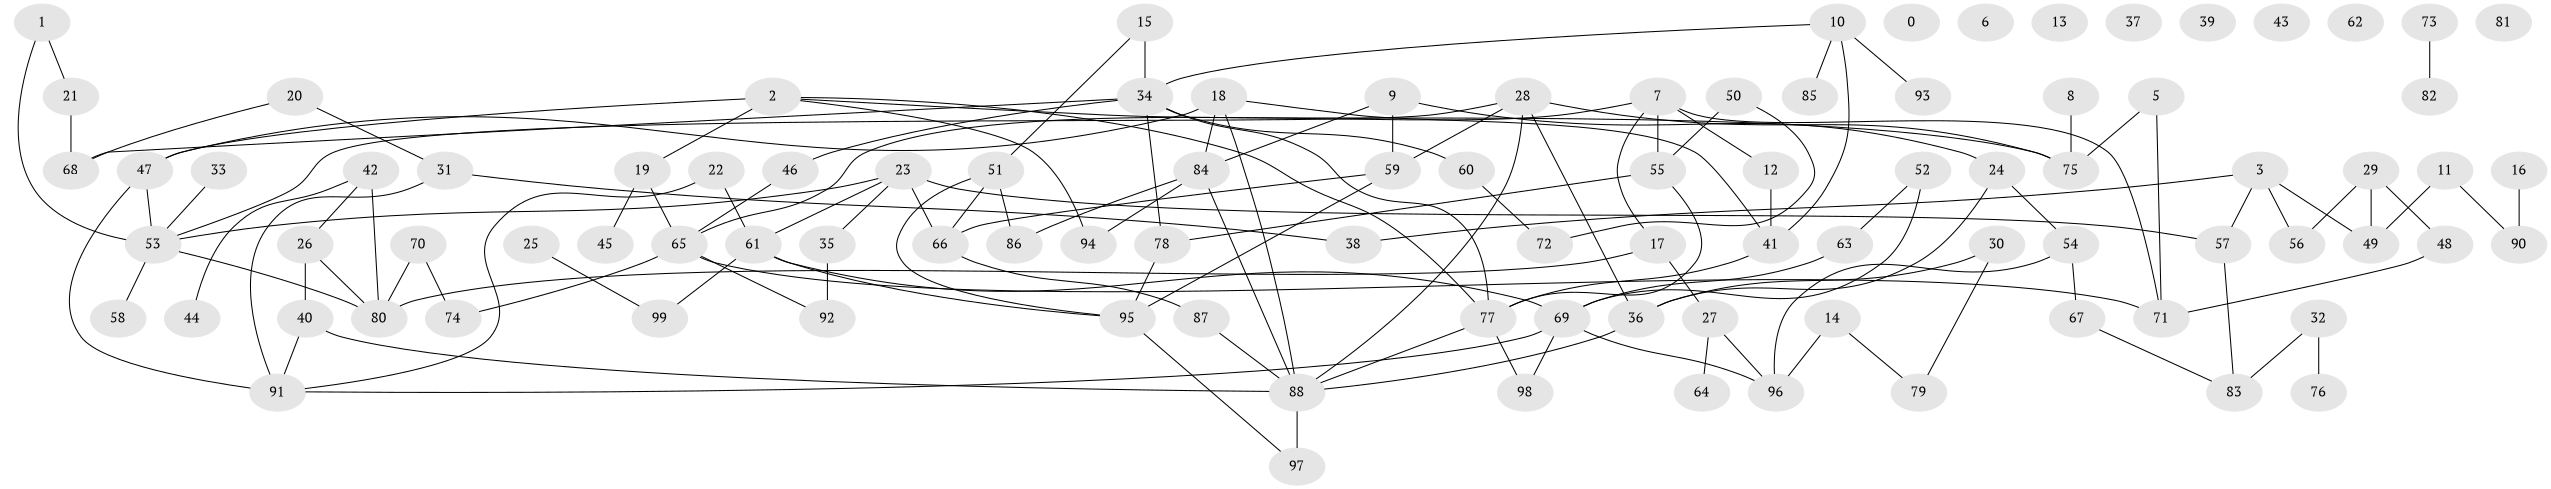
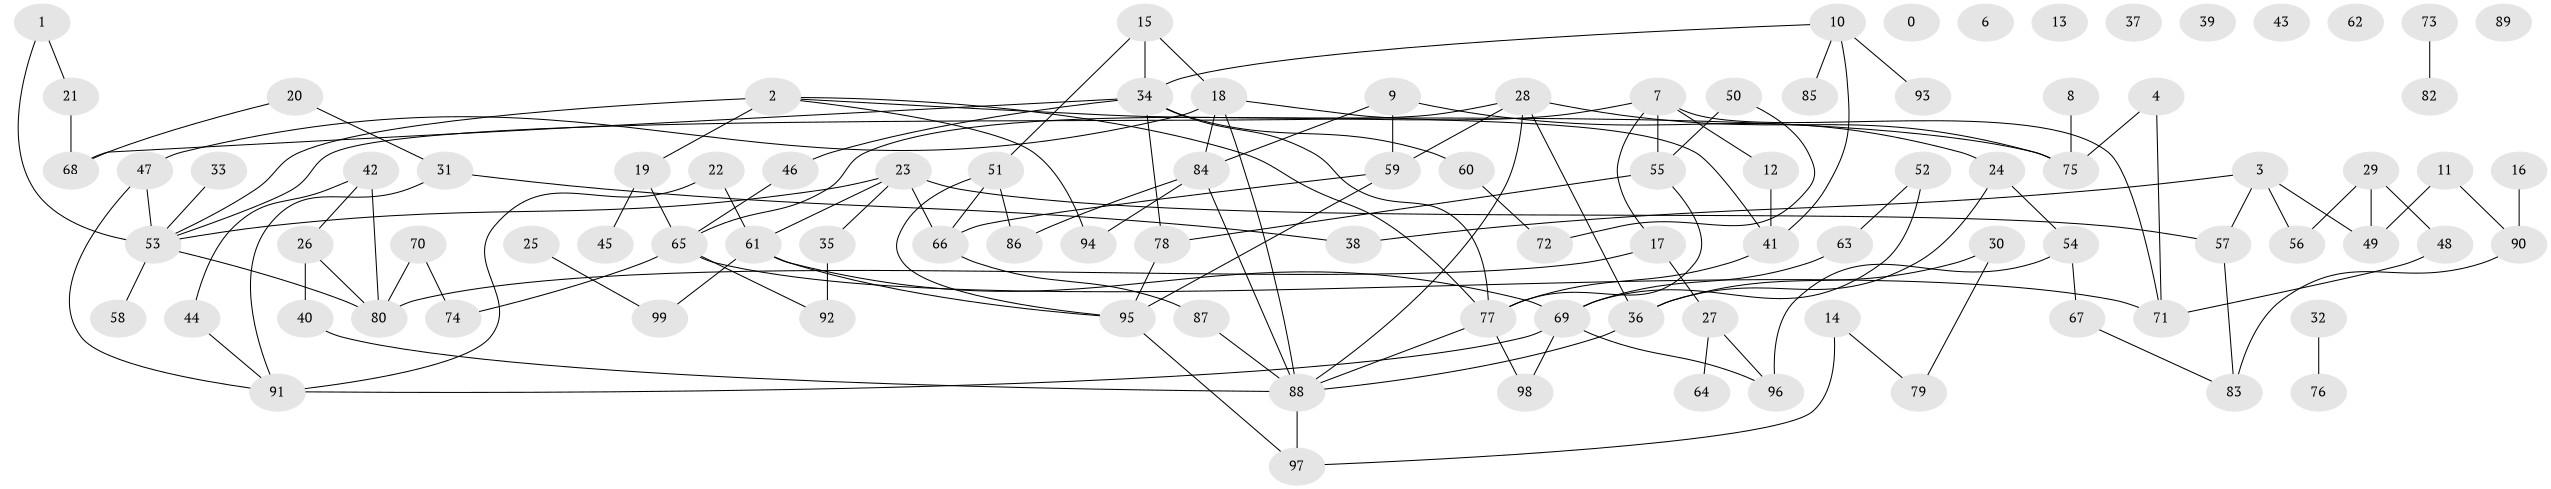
  graph {
    fontname="PT Serif"
    node [color=gray90 fontname="PT Serif" style=filled]
    edge [fontname="PT Serif"]
    1
    21
    53
    68
    80
    58
    2
    19
    75
    77
    94
    65
    45
    88
    98
    3
    38
    49
    56
    57
    83
-   4 [label=5]
+   4
    71
    n24 [label=0]
    6
    7
    12
    17
    55
    41
    27
    78
    92
    74
    8
    9
    24
    59
    84
    36
    54
    66
    95
    86
    10
    34
    85
    93
    46
    60
    11
    90
    13
    14
    79
    97
    15
    18
    51
    47
    16
    64
    96
    91
    20
    31
    22
    61
    26
    40
    n71 [label=99]
    69
    23
    35
    87
    67
    25
    28
    29
    48
    30
    32
    76
    33
    72
    37
    39
    42
    44
    43
    50
    52
    63
    62
    70
    73
    82
-   81
+   81 [label=89]
    1 -- 21
    1 -- 53
    21 -- 68
    53 -- 80
    53 -- 58
-   2 -- 47
+   2 -- 53
    2 -- 19
    2 -- 75
    2 -- 77
    2 -- 94
    19 -- 65
    19 -- 45
    77 -- 88
    77 -- 98
    65 -- 71
    65 -- 92
    65 -- 74
    88 -- 97
    3 -- 38
    3 -- 49
    3 -- 56
    3 -- 57
    57 -- 83
    4 -- 75
    4 -- 71
    7 -- 65
    7 -- 71
    7 -- 12
    7 -- 17
    7 -- 55
    12 -- 41
    17 -- 80
    17 -- 27
    55 -- 77
    55 -- 78
    41 -- 77
    27 -- 64
    27 -- 96
    78 -- 95
    8 -- 75
    9 -- 24
    9 -- 59
    9 -- 84
    24 -- 36
    24 -- 54
    59 -- 66
    59 -- 95
    84 -- 94
    84 -- 88
    84 -- 86
    36 -- 88
    54 -- 96
    54 -- 67
    66 -- 87
    95 -- 97
    10 -- 41
    10 -- 34
    10 -- 85
    10 -- 93
    34 -- 68
    34 -- 77
    34 -- 78
    34 -- 46
    34 -- 60
    46 -- 65
    60 -- 72
    11 -- 49
    11 -- 90
    14 -- 79
-   14 -- 96
+   14 -- 97
    15 -- 34
+   15 -- 18
    15 -- 51
    18 -- 88
    18 -- 41
    18 -- 84
    18 -- 47
    51 -- 66
    51 -- 95
    51 -- 86
    47 -- 53
    47 -- 91
    16 -- 90
    20 -- 68
    20 -- 31
    31 -- 38
    31 -- 91
    22 -- 91
    22 -- 61
    61 -- 95
    61 -- n71
    61 -- 69
    26 -- 80
    26 -- 40
    40 -- 88
    69 -- 98
    69 -- 96
    69 -- 91
    23 -- 53
    23 -- 57
    23 -- 66
    23 -- 61
    23 -- 35
    35 -- 92
    87 -- 88
    67 -- 83
    25 -- n71
    28 -- 53
    28 -- 75
    28 -- 88
    28 -- 59
    28 -- 36
    29 -- 49
    29 -- 56
    29 -- 48
    48 -- 71
    30 -- 36
    30 -- 79
-   32 -- 83
+   90 -- 83
    32 -- 76
    33 -- 53
    42 -- 80
    42 -- 26
    42 -- 44
-   40 -- 91
+   44 -- 91
    50 -- 55
    50 -- 72
    52 -- 69
    52 -- 63
    63 -- 69
    70 -- 80
    70 -- 74
    73 -- 82
  }
